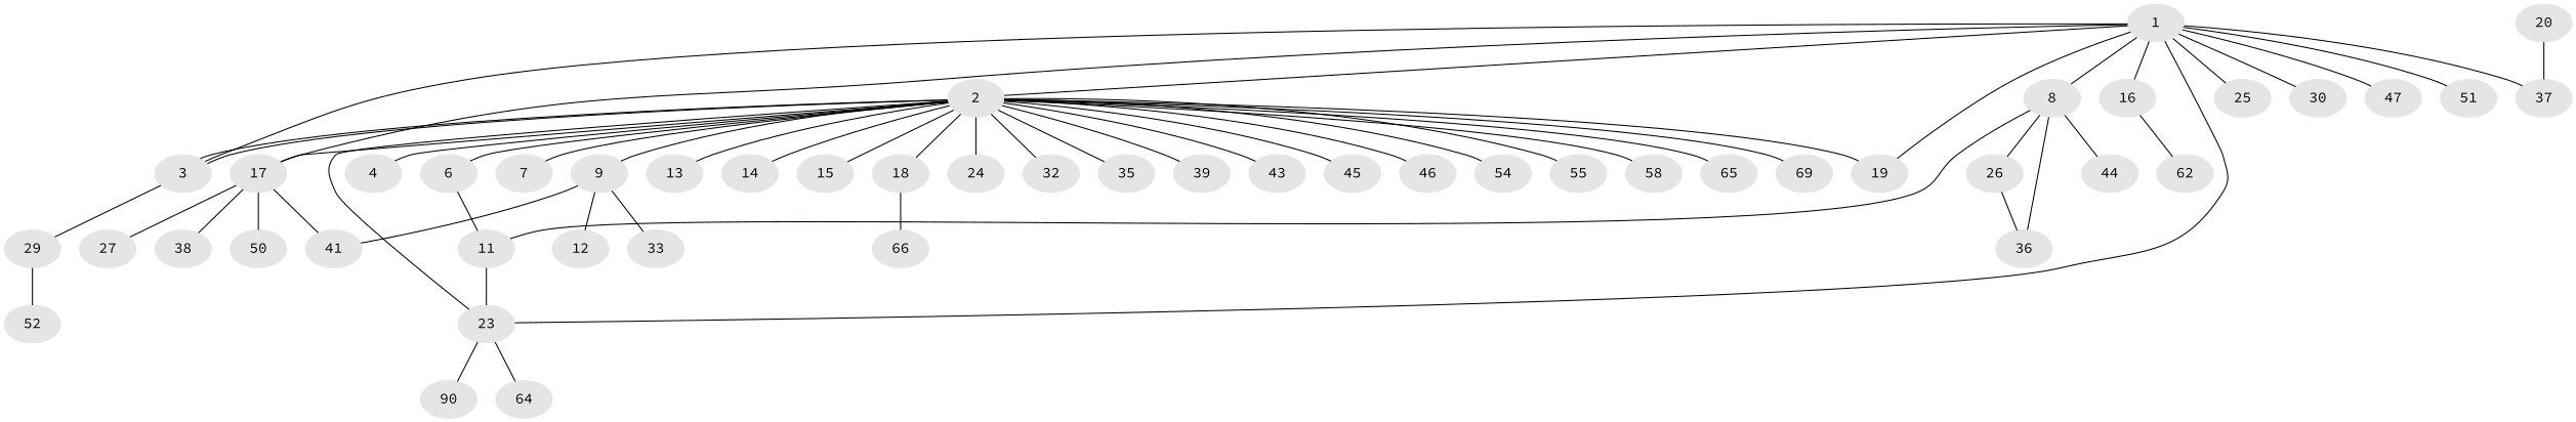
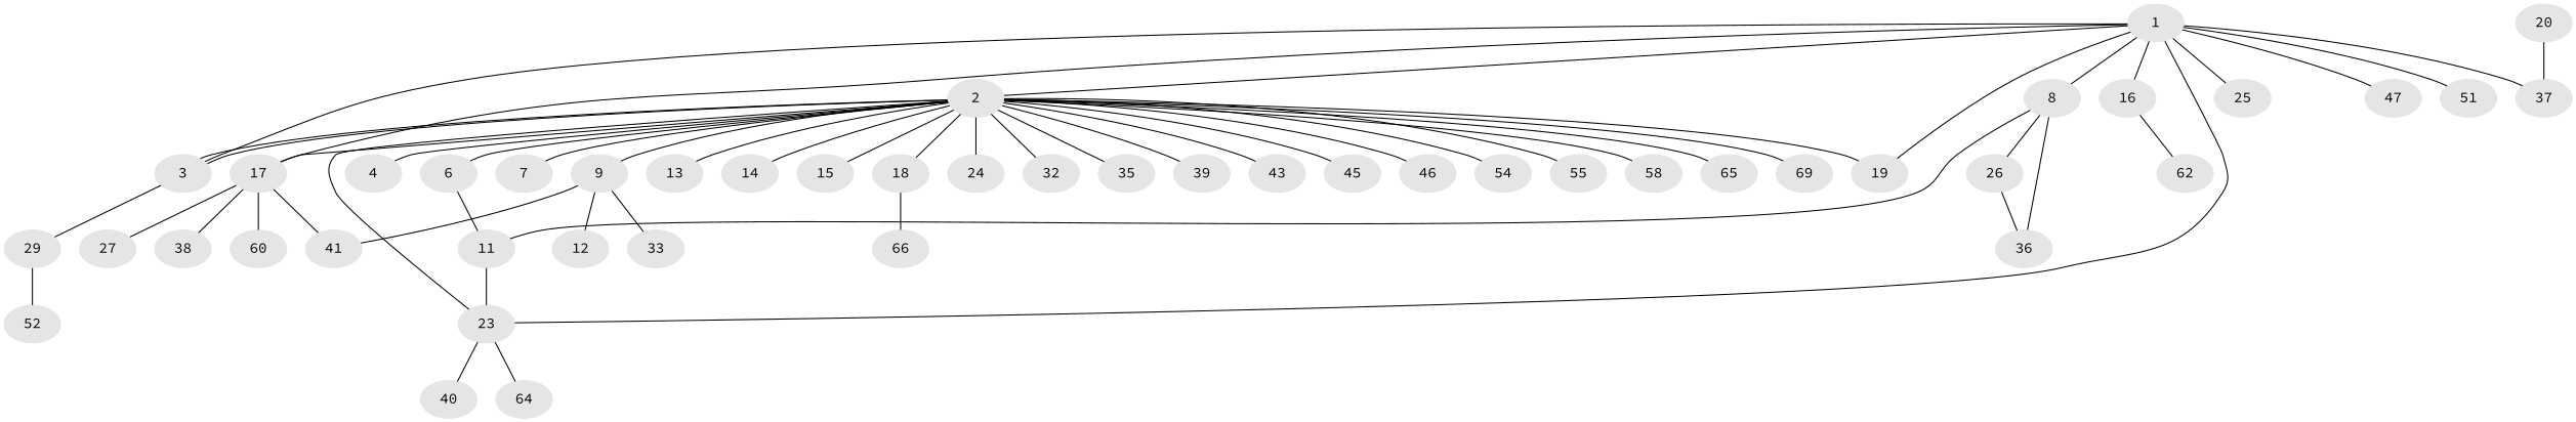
  graph {
    fontname="Source Code Pro"
    node [color=gray90 fontname="Source Code Pro" style=filled]
    edge [fontname="Source Code Pro"]
    1 [super="+5"]
    2 [super="+31"]
    3 [super="+49"]
    8 [super="+53"]
    16
    17 [super="+59"]
    19 [super="+34"]
    23 [super="+48"]
    25
-   30
    37 [super="+57"]
    47
    51 [super="+61"]
    4
    6 [super="+22"]
    7
    9 [super="+42"]
    13
    14
    15
    18
    24
    32
    35
    39
    43
    45
    46
    54 [super="+60"]
    55
    58
    65
    69
    29 [super="+63"]
    11 [super="+28"]
    26
    36 [super="+67"]
-   44 [super="+68"]
    62
    41
    27
    38
-   50
-   40 [label=90]
+   50 [label=60]
+   40
    64
    12
    33
    66
    52
    20 [super="+21"]
    1 -- 2
    1 -- 3
    1 -- 8 [weight=2]
    1 -- 16
    1 -- 17
    1 -- 19
    1 -- 23
    1 -- 25
-   1 -- 30
    1 -- 37 [weight=2]
    1 -- 47
    1 -- 51
    2 -- 3
    2 -- 3
    2 -- 17
    2 -- 19
    2 -- 23
    2 -- 4
    2 -- 6
    2 -- 7
    2 -- 9 [weight=2]
    2 -- 13
    2 -- 14
    2 -- 15
    2 -- 18
    2 -- 24
    2 -- 32
    2 -- 35
    2 -- 39
    2 -- 43
    2 -- 45
    2 -- 46
    2 -- 54
    2 -- 55
    2 -- 58
    2 -- 65
    2 -- 69
    3 -- 29
    8 -- 11
    8 -- 26
    8 -- 36
-   8 -- 44
    16 -- 62
    17 -- 41
    17 -- 27
    17 -- 38
    17 -- 50
    23 -- 40
    23 -- 64
    6 -- 11
    9 -- 41
    9 -- 12
    9 -- 33
    18 -- 66
    29 -- 52
    11 -- 23
    26 -- 36
    20 -- 37
  }
